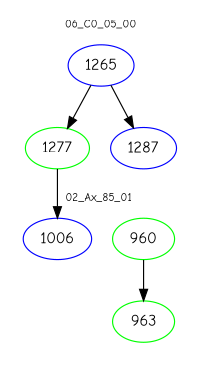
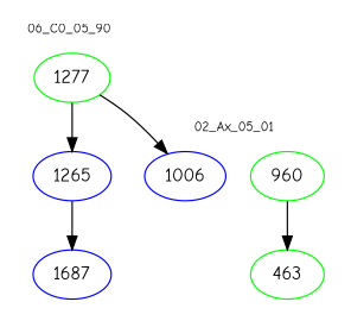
  digraph {
    fontname="Comic Neue"
    node [color=green fontname="Comic Neue"]
    edge [color=black fontname="Comic Neue"]
    n1 [label=960]
-   n2 [label=963]
+   n2 [label=463]
    n3 [color=blue label=1006]
    n4 [color=blue label=1265]
    n5 [label=1277]
-   n6 [color=blue label=1287]
+   n6 [color=blue label=1687]
    subgraph cluster_1 {
      color=white
      fontsize=10
-     label="02_Ax_85_01"
+     label="02_Ax_05_01"
      n1
      n2
      n3
    }
    subgraph cluster_2 {
      color=white
      fontsize=10
-     label="06_C0_05_00"
+     label="06_C0_05_90"
      n4
      n5
      n6
    }
    n1 -> n2
-   n4 -> n5
+   n5 -> n4
    n4 -> n6
    n5 -> n3
  }
